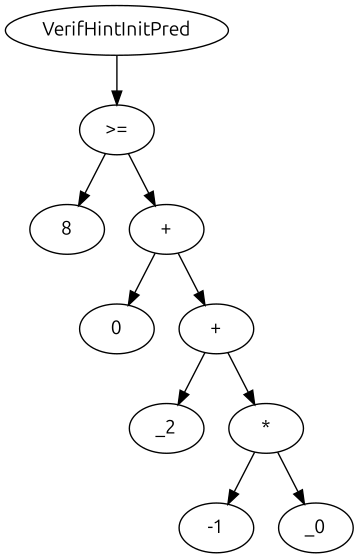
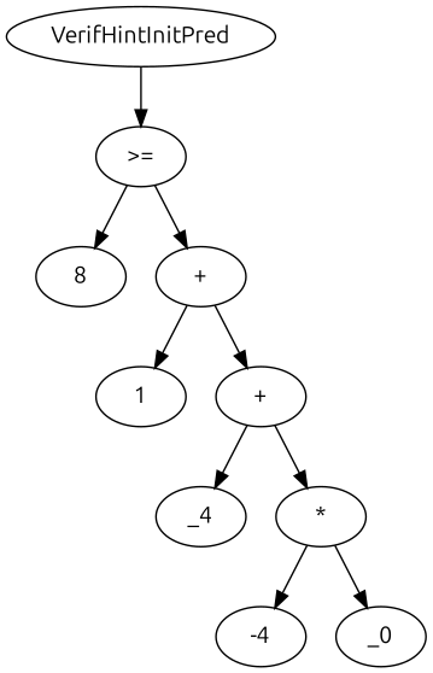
  digraph {
    fontname=Ubuntu
    node [fontname=Ubuntu]
    edge [fontname=Ubuntu]
    n1 [label=VerifHintInitPred]
    n2 [label=">="]
    n3 [label=8]
    n4 [label="+"]
-   n5 [label=0]
+   n5 [label=1]
    n6 [label="+"]
-   n7 [label=_2]
+   n7 [label=_4]
    n8 [label="*"]
-   n9 [label=-1]
+   n9 [label=-4]
    n10 [label=_0]
    n1 -> n2
    n2 -> n3
    n2 -> n4
    n4 -> n5
    n4 -> n6
    n6 -> n7
    n6 -> n8
    n8 -> n9
    n8 -> n10
  }
